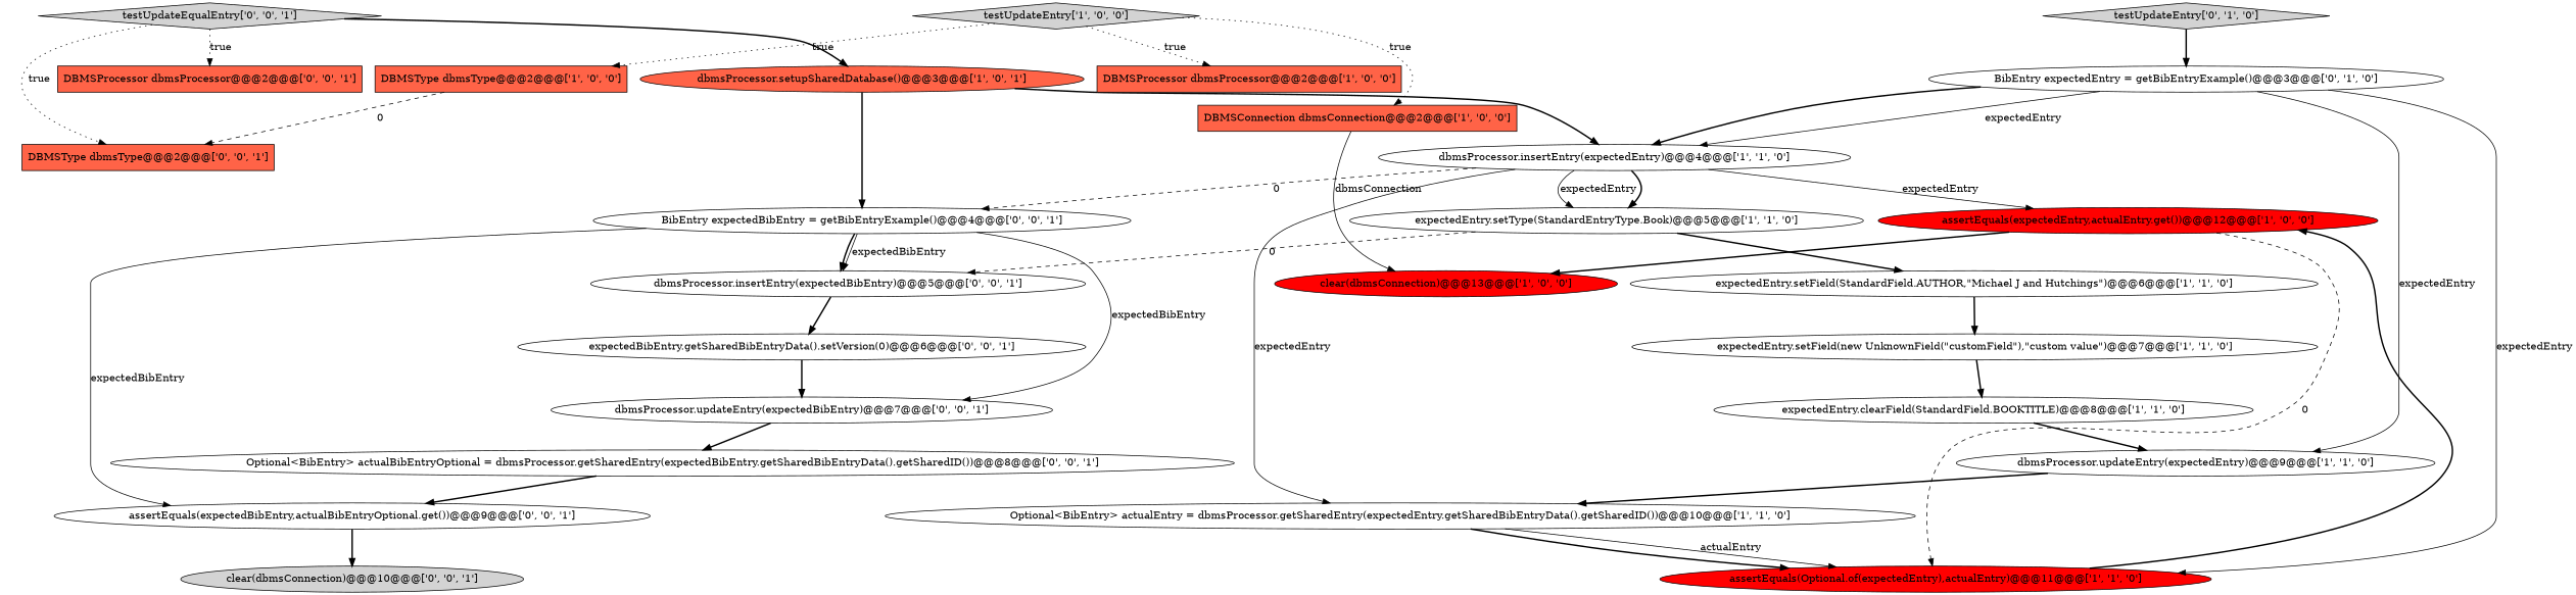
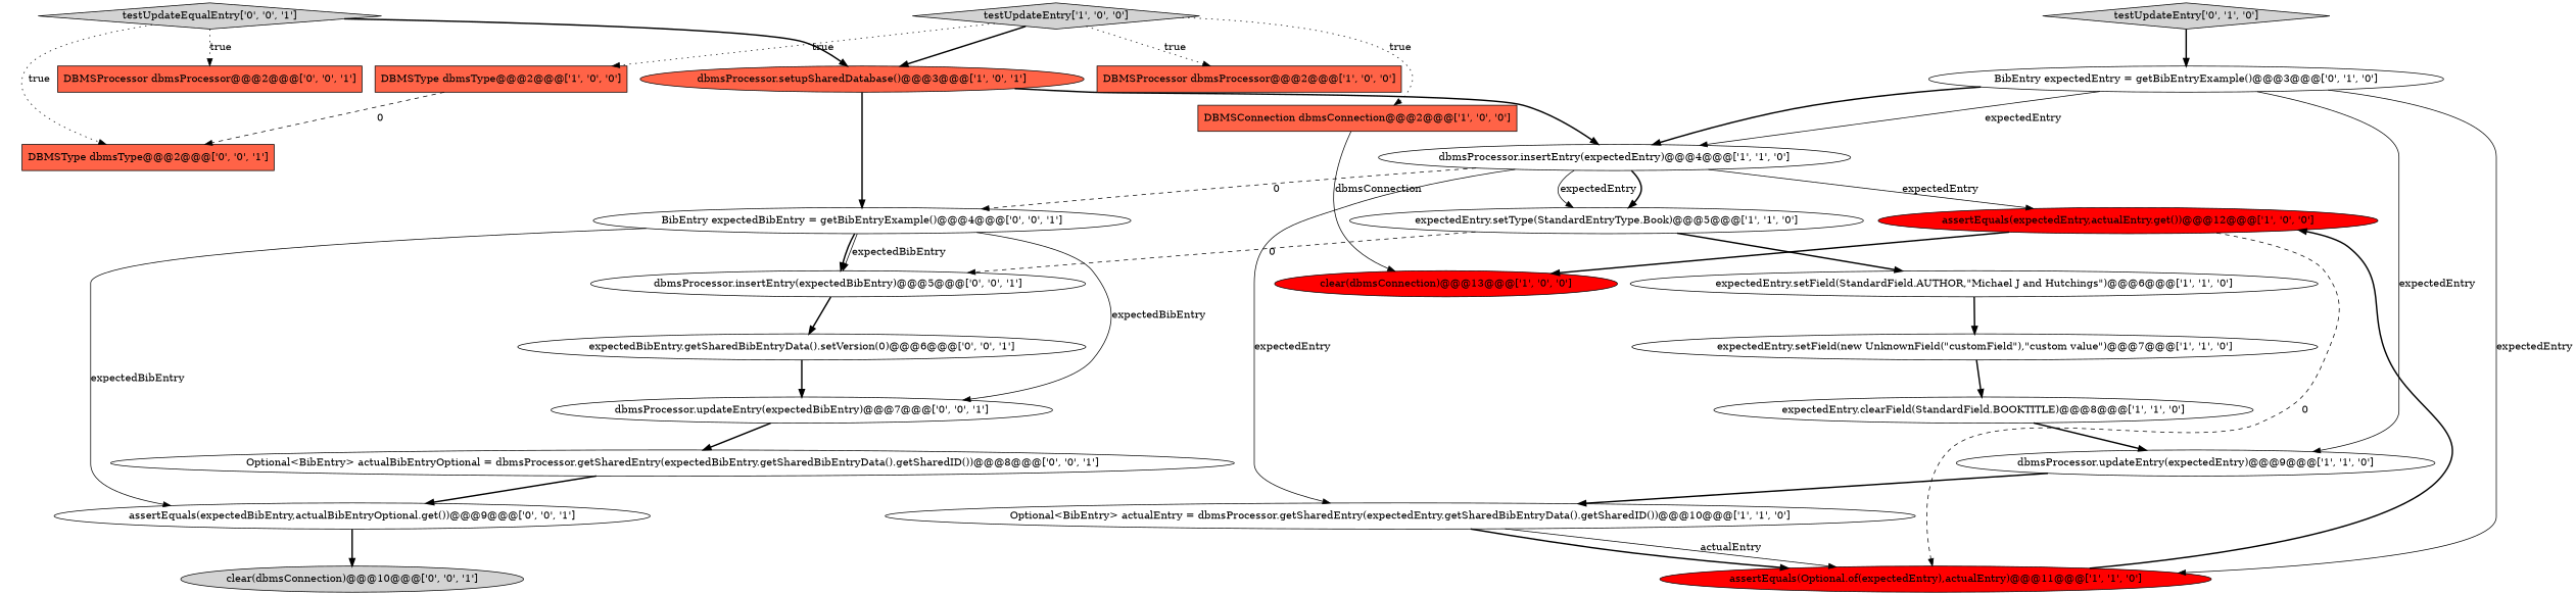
  digraph {
    node [fillcolor=white shape=ellipse style=filled]
    edge [style=bold]
    n1 [label="BibEntry expectedEntry = getBibEntryExample()@@@3@@@['0', '1', '0']"]
    n2 [label="dbmsProcessor.insertEntry(expectedEntry)@@@4@@@['1', '1', '0']"]
    n3 [fillcolor=red label="assertEquals(Optional.of(expectedEntry),actualEntry)@@@11@@@['1', '1', '0']"]
    n4 [label="dbmsProcessor.updateEntry(expectedEntry)@@@9@@@['1', '1', '0']"]
    n5 [fillcolor=red label="assertEquals(expectedEntry,actualEntry.get())@@@12@@@['1', '0', '0']"]
    n6 [label="expectedEntry.setType(StandardEntryType.Book)@@@5@@@['1', '1', '0']"]
    n7 [label="Optional<BibEntry> actualEntry = dbmsProcessor.getSharedEntry(expectedEntry.getSharedBibEntryData().getSharedID())@@@10@@@['1', '1', '0']"]
    n8 [label="BibEntry expectedBibEntry = getBibEntryExample()@@@4@@@['0', '0', '1']"]
    n9 [fillcolor=lightgray label="testUpdateEqualEntry['0', '0', '1']" shape=diamond]
    n10 [fillcolor=tomato label="DBMSType dbmsType@@@2@@@['0', '0', '1']" shape=box]
    n11 [fillcolor=tomato label="DBMSProcessor dbmsProcessor@@@2@@@['0', '0', '1']" shape=box]
    n12 [fillcolor=tomato label="dbmsProcessor.setupSharedDatabase()@@@3@@@['1', '0', '1']"]
    n13 [fillcolor=lightgray label="testUpdateEntry['0', '1', '0']" shape=diamond]
    n14 [fillcolor=lightgray label="clear(dbmsConnection)@@@10@@@['0', '0', '1']"]
    n15 [fillcolor=red label="clear(dbmsConnection)@@@13@@@['1', '0', '0']"]
    n16 [fillcolor=tomato label="DBMSProcessor dbmsProcessor@@@2@@@['1', '0', '0']" shape=box]
    n17 [label="expectedEntry.setField(StandardField.AUTHOR,\"Michael J and Hutchings\")@@@6@@@['1', '1', '0']"]
    n18 [label="dbmsProcessor.insertEntry(expectedBibEntry)@@@5@@@['0', '0', '1']"]
    n19 [label="assertEquals(expectedBibEntry,actualBibEntryOptional.get())@@@9@@@['0', '0', '1']"]
    n20 [label="dbmsProcessor.updateEntry(expectedBibEntry)@@@7@@@['0', '0', '1']"]
    n21 [label="expectedEntry.setField(new UnknownField(\"customField\"),\"custom value\")@@@7@@@['1', '1', '0']"]
    n22 [label="expectedEntry.clearField(StandardField.BOOKTITLE)@@@8@@@['1', '1', '0']"]
    n23 [fillcolor=tomato label="DBMSConnection dbmsConnection@@@2@@@['1', '0', '0']" shape=box]
    n24 [label="Optional<BibEntry> actualBibEntryOptional = dbmsProcessor.getSharedEntry(expectedBibEntry.getSharedBibEntryData().getSharedID())@@@8@@@['0', '0', '1']"]
    n25 [label="expectedBibEntry.getSharedBibEntryData().setVersion(0)@@@6@@@['0', '0', '1']"]
    n26 [fillcolor=tomato label="DBMSType dbmsType@@@2@@@['1', '0', '0']" shape=box]
    n27 [fillcolor=lightgray label="testUpdateEntry['1', '0', '0']" shape=diamond]
    n1 -> n2 [label=expectedEntry style=solid]
    n1 -> n2
    n1 -> n3 [label=expectedEntry style=solid]
    n1 -> n4 [label=expectedEntry style=solid]
    n2 -> n5 [label=expectedEntry style=solid]
    n2 -> n6
    n2 -> n6 [label=expectedEntry style=solid]
    n2 -> n7 [label=expectedEntry style=solid]
    n2 -> n8 [label=0 style=dashed]
    n3 -> n5
    n4 -> n7
    n5 -> n3 [label=0 style=dashed]
    n5 -> n15
    n6 -> n17
    n6 -> n18 [label=0 style=dashed]
    n7 -> n3 [label=actualEntry style=solid]
    n7 -> n3
    n8 -> n18
    n8 -> n18 [label=expectedBibEntry style=solid]
    n8 -> n19 [label=expectedBibEntry style=solid]
    n8 -> n20 [label=expectedBibEntry style=solid]
    n9 -> n10 [label=true style=dotted]
    n9 -> n11 [label=true style=dotted]
    n9 -> n12
    n12 -> n2
    n12 -> n8
    n13 -> n1
    n17 -> n21
    n18 -> n25
    n19 -> n14
    n20 -> n24
    n21 -> n22
    n22 -> n4
    n23 -> n15 [label=dbmsConnection style=solid]
    n24 -> n19
    n25 -> n20
    n26 -> n10 [label=0 style=dashed]
+   n27 -> n12
    n27 -> n16 [label=true style=dotted]
    n27 -> n23 [label=true style=dotted]
    n27 -> n26 [label=true style=dotted]
  }
